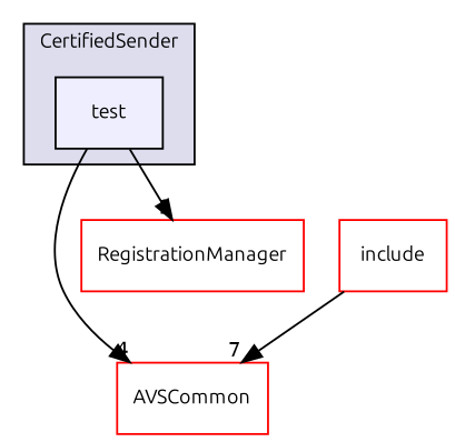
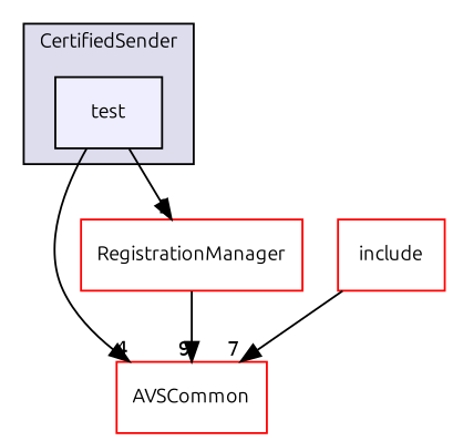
  digraph {
    compound=true
    fontname=Ubuntu
    node [fillcolor=white fontname=Ubuntu fontsize=10 shape=box style=filled color=red]
    edge [fontname=Ubuntu labeldistance=1.5 labelfontname=Helvetica labelfontsize=10]
    n1 [fillcolor="#eeeeff" label=test pencolor=black color=""]
    n2 [label=AVSCommon]
    n3 [label=RegistrationManager]
    n4 [label=include]
    subgraph cluster_1 {
      bgcolor="#ddddee"
      fontsize=10
      label=CertifiedSender
      pencolor=black
      n1
    }
    n1 -> n2 [headlabel=4]
    n1 -> n3 [headlabel=1]
+   n3 -> n2 [headlabel=9]
    n4 -> n2 [headlabel=7]
  }
